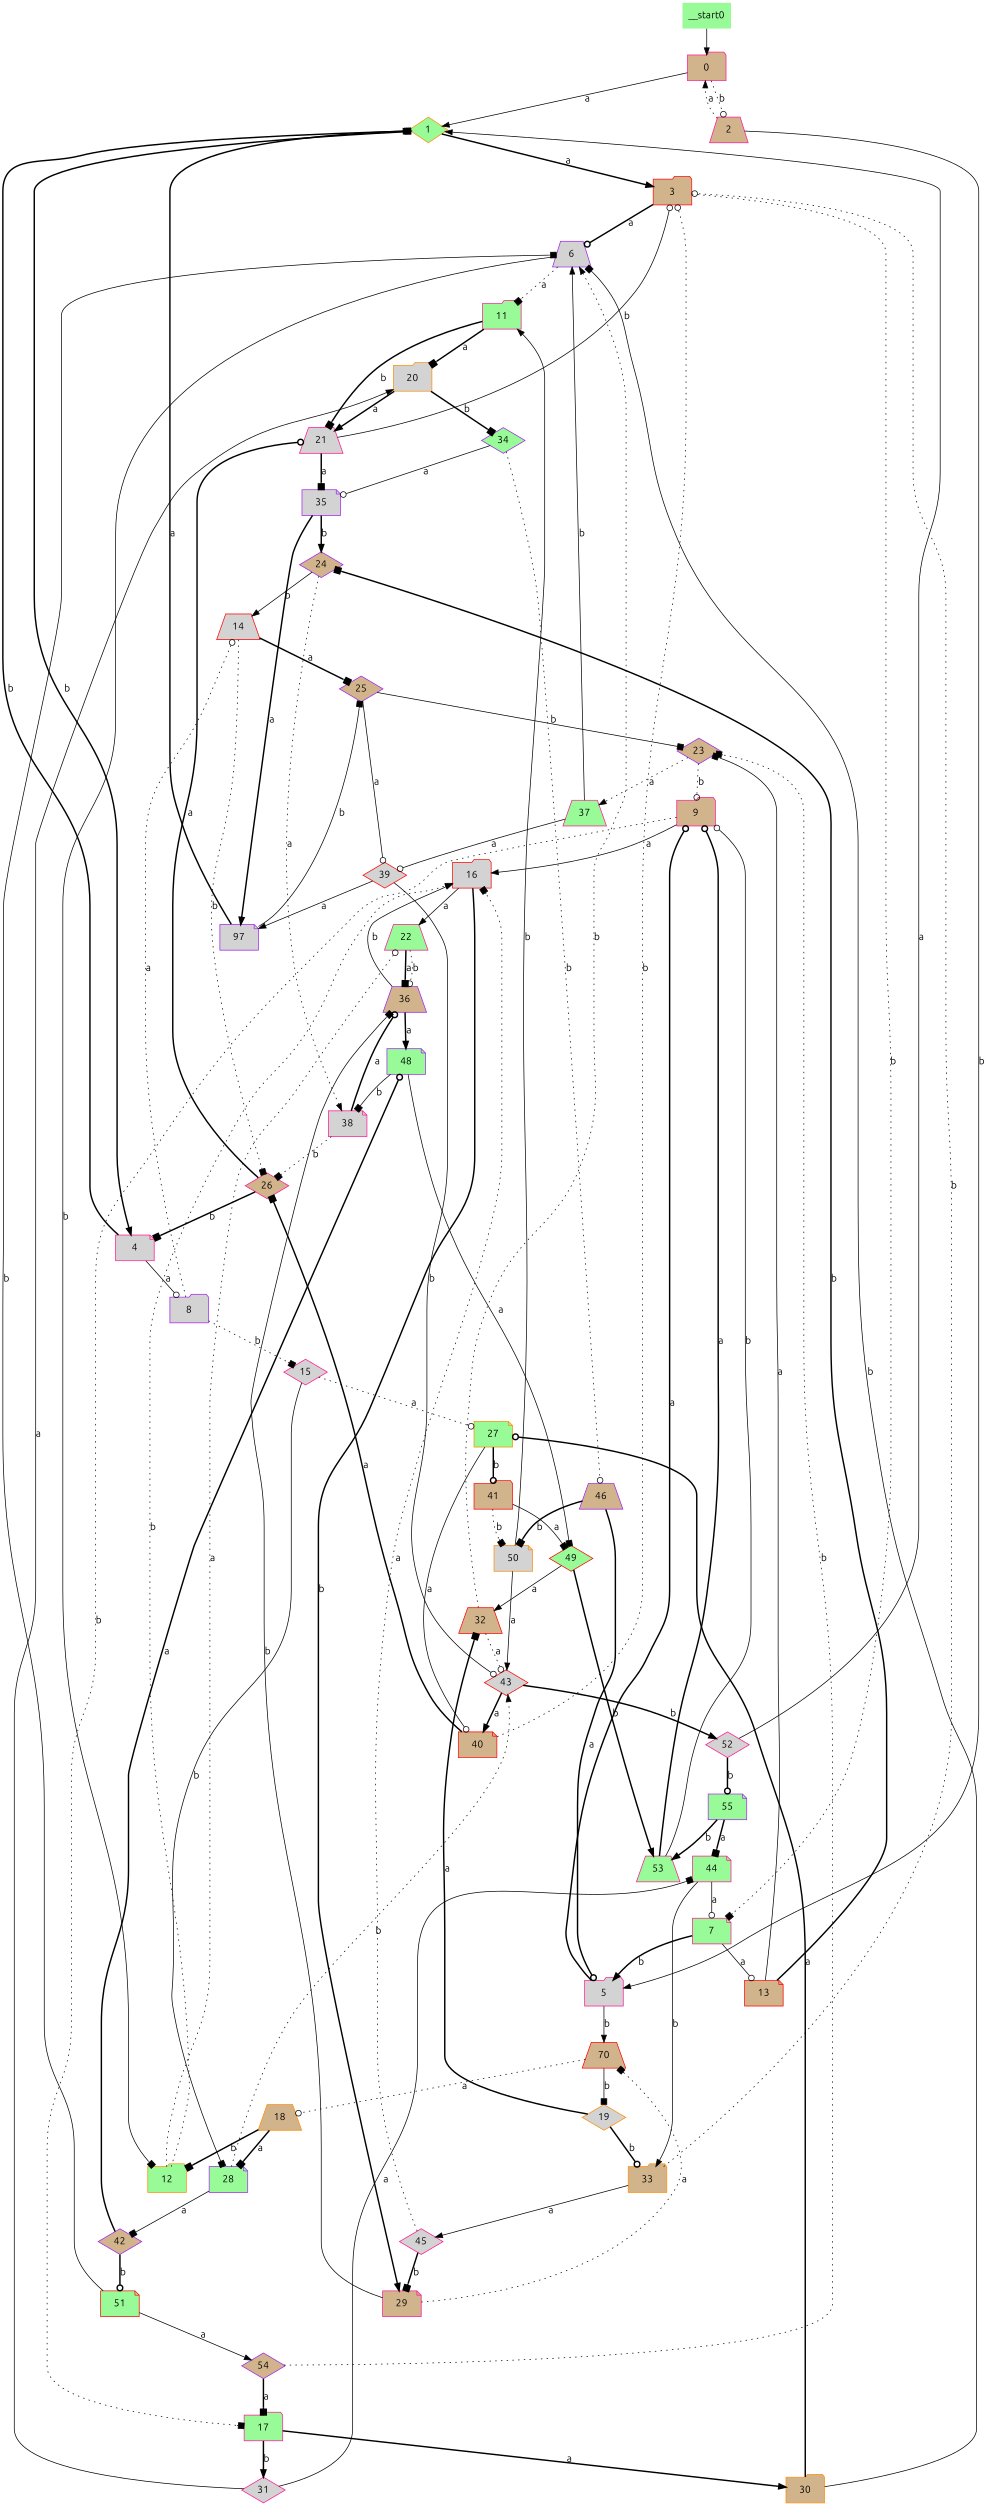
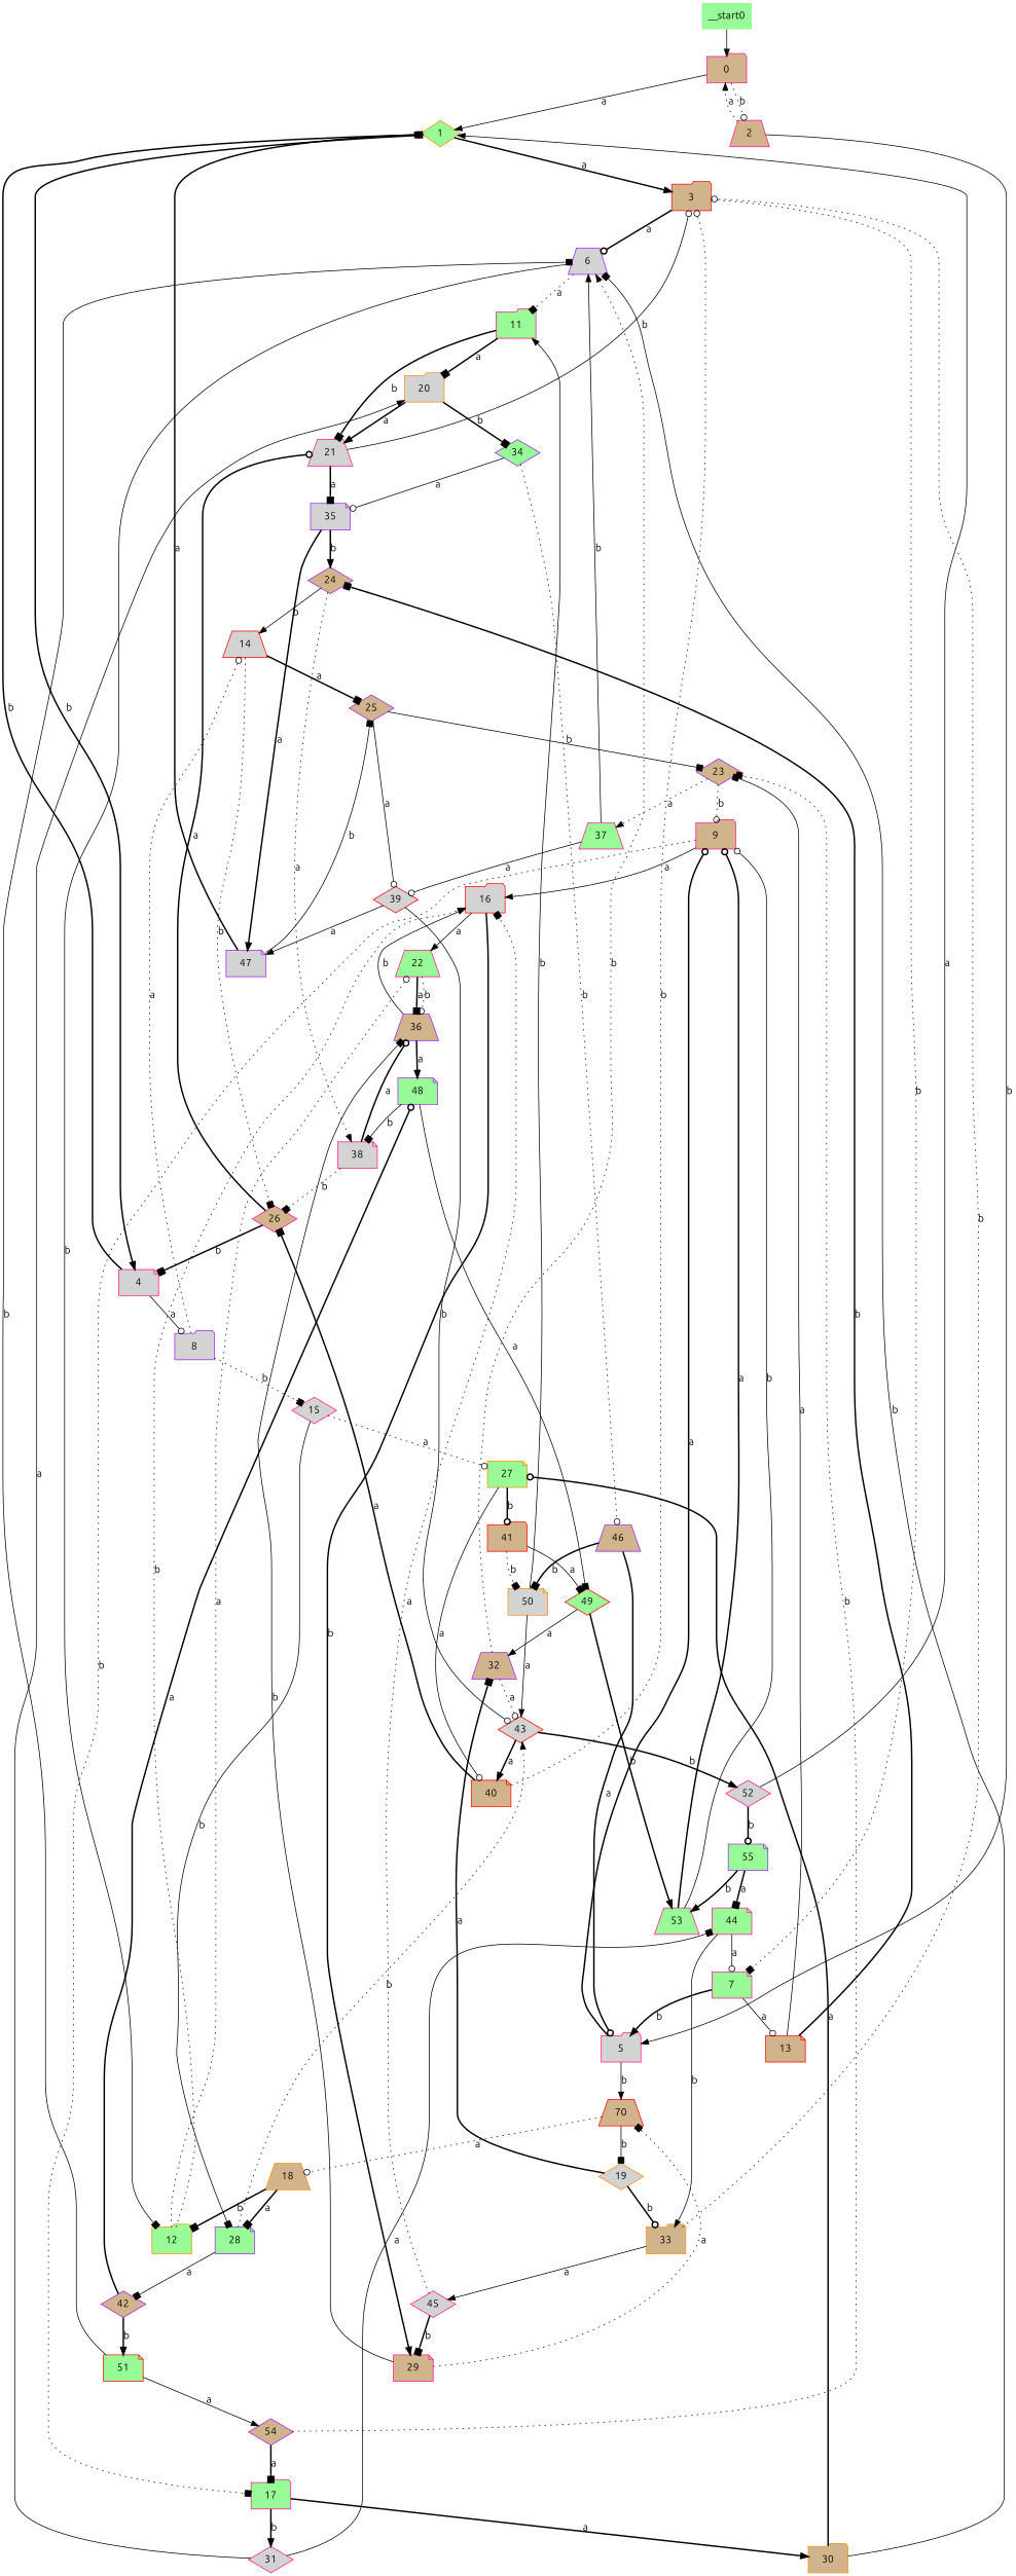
  digraph {
    fontname=Ubuntu
    node [color=deeppink fillcolor=tan fontname=Ubuntu shape=diamond style=filled]
    edge [arrowhead=box fontname=Ubuntu style=bold]
    __start0 [color=purple fillcolor=palegreen shape=none]
    0 [shape=folder]
    1 [color=darkorange fillcolor=palegreen]
    2 [shape=trapezium]
    3 [color=red shape=folder]
    4 [fillcolor=lightgrey shape=note]
    5 [fillcolor=lightgrey shape=folder]
    6 [color=purple fillcolor=lightgrey shape=trapezium]
    7 [fillcolor=palegreen shape=note]
    8 [color=purple fillcolor=lightgrey shape=folder]
    9 [shape=folder]
    n12 [color=red label=70 shape=trapezium]
    11 [fillcolor=palegreen shape=folder]
    12 [color=darkorange fillcolor=palegreen shape=folder]
    13 [color=red shape=note]
    14 [color=red fillcolor=lightgrey shape=trapezium]
    15 [fillcolor=lightgrey]
    16 [color=red fillcolor=lightgrey shape=folder]
    17 [fillcolor=palegreen shape=folder]
    18 [color=darkorange shape=trapezium]
    19 [color=darkorange fillcolor=lightgrey]
    20 [color=darkorange fillcolor=lightgrey shape=folder]
    21 [fillcolor=lightgrey shape=trapezium]
    22 [fillcolor=palegreen shape=trapezium]
    23 [color=purple]
    24 [color=purple]
    25 [color=purple]
    26
    27 [color=darkorange fillcolor=palegreen shape=note]
    28 [color=purple fillcolor=palegreen shape=note]
    29 [shape=note]
    30 [color=darkorange shape=folder]
    31 [fillcolor=lightgrey]
-   32 [color=red shape=trapezium]
+   32 [color=purple shape=trapezium]
    33 [color=darkorange shape=folder]
    34 [color=purple fillcolor=palegreen]
    35 [color=purple fillcolor=lightgrey shape=note]
    36 [color=purple shape=trapezium]
    37 [fillcolor=palegreen shape=trapezium]
    38 [fillcolor=lightgrey shape=note]
    39 [color=red fillcolor=lightgrey]
    40 [color=red shape=note]
    41 [color=red shape=folder]
    42 [color=purple]
    43 [color=red fillcolor=lightgrey]
    44 [fillcolor=palegreen shape=note]
    45 [fillcolor=lightgrey]
    46 [color=purple shape=trapezium]
-   47 [color=purple fillcolor=lightgrey shape=note label=97]
+   47 [color=purple fillcolor=lightgrey shape=note]
    48 [color=purple fillcolor=palegreen shape=note]
    49 [color=red fillcolor=palegreen]
    50 [color=darkorange fillcolor=lightgrey shape=note]
    51 [color=red fillcolor=palegreen shape=note]
    52 [fillcolor=lightgrey]
    53 [fillcolor=palegreen shape=trapezium]
    54 [color=purple]
    55 [color=purple fillcolor=palegreen shape=note]
    __start0 -> 0 [arrowhead=normal style=solid]
    0 -> 1 [arrowhead=normal label=a style=solid]
    0 -> 2 [arrowhead=odot label=b style=dotted]
    1 -> 3 [arrowhead=normal label=a]
    1 -> 4 [arrowhead=normal label=b]
    2 -> 0 [arrowhead=normal label=a style=dotted]
    2 -> 5 [arrowhead=normal label=b style=solid]
    3 -> 6 [arrowhead=odot label=a]
    3 -> 7 [label=b style=dotted]
    4 -> 1 [label=b]
    4 -> 8 [arrowhead=odot label=a style=solid]
    5 -> 9 [arrowhead=odot label=a]
    5 -> n12 [arrowhead=normal label=b style=solid]
    6 -> 11 [label=a style=dotted]
    6 -> 12 [label=b style=solid]
    7 -> 5 [arrowhead=normal label=b]
    7 -> 13 [arrowhead=odot label=a style=solid]
    8 -> 14 [arrowhead=odot label=a style=dotted]
    8 -> 15 [label=b style=dotted]
    9 -> 16 [arrowhead=normal label=a style=solid]
    9 -> 17 [label=b style=dotted]
    n12 -> 18 [arrowhead=odot label=a style=dotted]
    n12 -> 19 [label=b style=solid]
    11 -> 20 [label=a]
    11 -> 21 [label=b]
    12 -> 16 [arrowhead=normal label=b style=dotted]
    12 -> 22 [arrowhead=odot label=a style=dotted]
    13 -> 23 [label=a style=solid]
    13 -> 24 [label=b]
    14 -> 25 [label=a]
    14 -> 26 [label=b style=dotted]
    15 -> 27 [arrowhead=odot label=a style=dotted]
    15 -> 28 [label=b style=solid]
    16 -> 22 [arrowhead=normal label=a style=solid]
    16 -> 29 [arrowhead=normal label=b]
    17 -> 30 [arrowhead=normal label=a]
    17 -> 31 [arrowhead=normal label=b]
    18 -> 12 [label=b]
    18 -> 28 [label=a]
    19 -> 32 [label=a]
    19 -> 33 [arrowhead=odot label=b]
    20 -> 21 [arrowhead=normal label=a]
    20 -> 34 [label=b]
    21 -> 3 [arrowhead=odot label=b style=solid]
    21 -> 35 [label=a]
    22 -> 36 [label=a]
    22 -> 36 [arrowhead=odot label=b style=dotted]
    23 -> 9 [arrowhead=odot label=b style=dotted]
    23 -> 37 [arrowhead=normal label=a style=dotted]
    24 -> 14 [arrowhead=normal label=b style=solid]
    24 -> 38 [arrowhead=normal label=a style=dotted]
    25 -> 23 [label=b style=solid]
    25 -> 39 [arrowhead=odot label=a style=solid]
    26 -> 4 [label=b]
    26 -> 21 [arrowhead=odot label=a]
    27 -> 40 [arrowhead=odot label=a style=solid]
    27 -> 41 [arrowhead=odot label=b]
    28 -> 42 [label=a style=solid]
    28 -> 43 [arrowhead=normal label=b style=dotted]
    29 -> n12 [label=a style=dotted]
    29 -> 36 [label=b style=solid]
    30 -> 6 [label=b style=solid]
    30 -> 27 [arrowhead=odot label=a]
    31 -> 20 [arrowhead=normal label=a style=solid]
    31 -> 44 [label=a style=solid]
    32 -> 6 [arrowhead=normal label=b style=dotted]
    32 -> 43 [arrowhead=odot label=a style=dotted]
    33 -> 3 [arrowhead=odot label=b style=dotted]
    33 -> 45 [arrowhead=normal label=a style=solid]
    34 -> 35 [arrowhead=odot label=a style=solid]
    34 -> 46 [arrowhead=odot label=b style=dotted]
    35 -> 24 [arrowhead=normal label=b]
    35 -> 47 [arrowhead=normal label=a]
    36 -> 16 [arrowhead=normal label=b style=solid]
    36 -> 48 [arrowhead=normal label=a]
    37 -> 6 [arrowhead=normal label=b style=solid]
    37 -> 39 [arrowhead=odot label=a style=solid]
    38 -> 26 [label=b style=dotted]
    38 -> 36 [arrowhead=odot label=a]
    39 -> 43 [arrowhead=odot label=b style=solid]
    39 -> 47 [arrowhead=normal label=a style=solid]
    40 -> 3 [arrowhead=odot label=b style=dotted]
    40 -> 26 [label=a]
    41 -> 49 [label=a style=solid]
    41 -> 50 [label=b style=dotted]
    42 -> 48 [arrowhead=odot label=a]
-   42 -> 51 [arrowhead=odot label=b]
+   42 -> 51 [arrowhead=normal label=b]
    43 -> 40 [arrowhead=normal label=a]
    43 -> 52 [arrowhead=normal label=b]
    44 -> 7 [arrowhead=odot label=a style=solid]
    44 -> 33 [arrowhead=normal label=b style=solid]
    45 -> 16 [label=a style=dotted]
    45 -> 29 [label=b]
    46 -> 5 [arrowhead=odot label=a]
    46 -> 50 [label=b]
    47 -> 1 [arrowhead=normal label=a]
    47 -> 25 [label=b style=solid]
    48 -> 38 [label=b style=solid]
    48 -> 49 [label=a style=solid]
    49 -> 32 [arrowhead=normal label=a style=solid]
    49 -> 53 [arrowhead=normal label=b]
    50 -> 11 [arrowhead=normal label=b style=solid]
    50 -> 43 [arrowhead=normal label=a style=solid]
    51 -> 6 [label=b style=solid]
    51 -> 54 [arrowhead=normal label=a style=solid]
    52 -> 1 [arrowhead=normal label=a style=solid]
    52 -> 55 [arrowhead=odot label=b]
    53 -> 9 [arrowhead=odot label=a]
    53 -> 9 [arrowhead=odot label=b style=solid]
    54 -> 17 [label=a]
    54 -> 23 [label=b style=dotted]
    55 -> 44 [label=a]
    55 -> 53 [arrowhead=normal label=b]
  }
